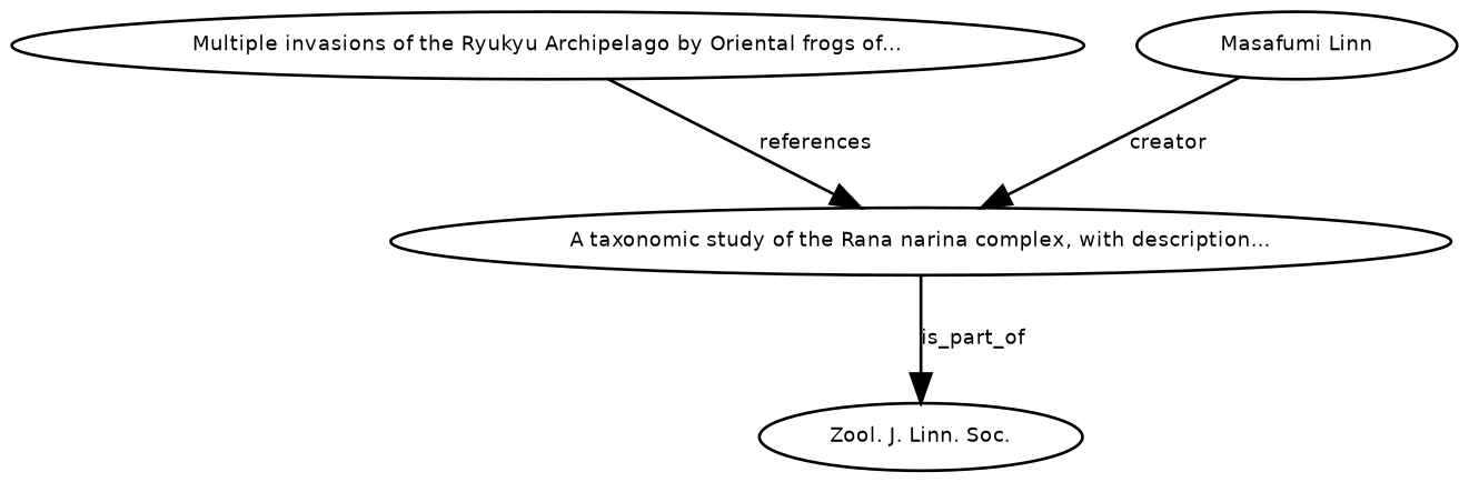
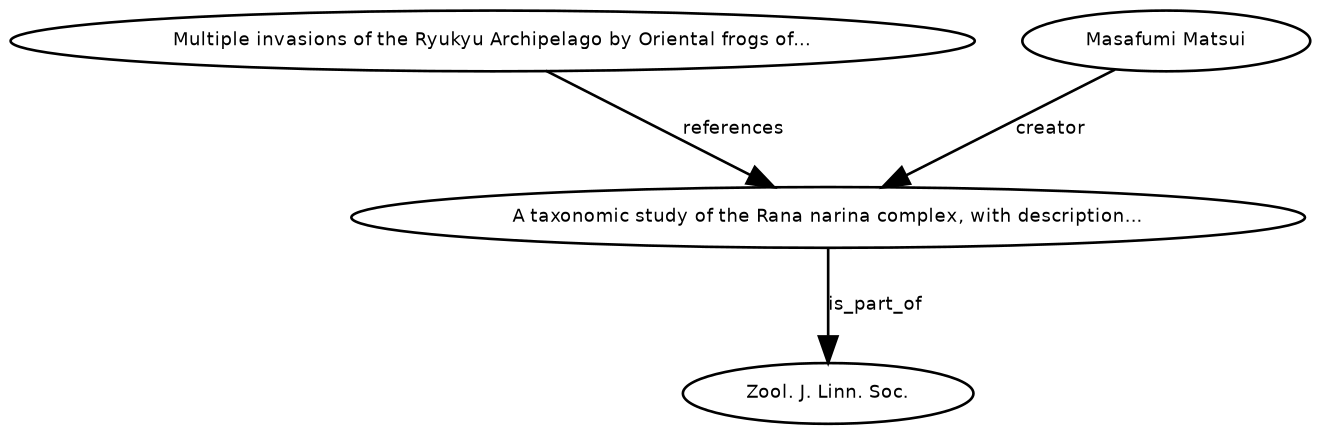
  digraph {
    node [fontname=Helvetica fontsize=7]
    edge [fontname=Helvetica fontsize=7]
    n1 [height=0.27433100247 label="A taxonomic study of the Rana narina complex, with description..." width=0.27433100247]
    n2 [height=0.27433100247 label="Zool. J. Linn. Soc." width=0.27433100247]
    n3 [height=0.27433100247 label="Multiple invasions of the Ryukyu Archipelago by Oriental frogs of..." width=0.27433100247]
-   n4 [height=0.27433100247 label="Masafumi Linn" width=0.27433100247]
+   n4 [height=0.27433100247 label="Masafumi Matsui" width=0.27433100247]
    n1 -> n2 [label=is_part_of]
    n3 -> n1 [label=references]
    n4 -> n1 [label=creator]
  }
